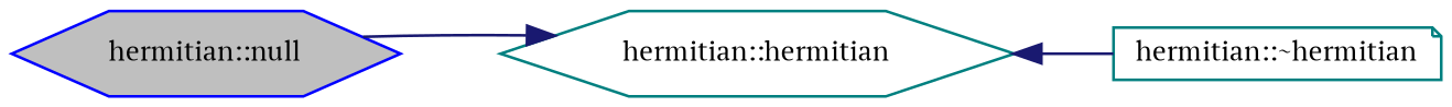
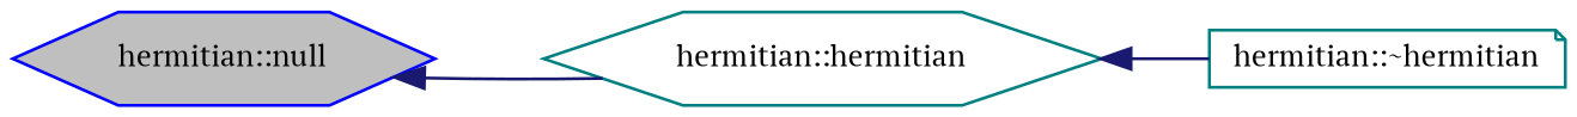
  digraph {
    fontname="PT Serif"
    rankdir=LR
    node [color=teal fillcolor=white fontname="PT Serif" fontsize=10 shape=hexagon style=filled]
    edge [color=midnightblue dir=back fontname="PT Serif" fontsize=10 labelfontname=Helvetica labelfontsize=10 style=solid]
    n1 [color=blue fillcolor=grey75 fontcolor=black height=0.2 label="hermitian::null" width=0.4]
    n2 [height=0.2 label="hermitian::hermitian" width=0.4]
    n3 [height=0.2 label="hermitian::~hermitian" shape=note width=0.4]
-   n2 -> n1
+   n1 -> n2
    n2 -> n3
  }
